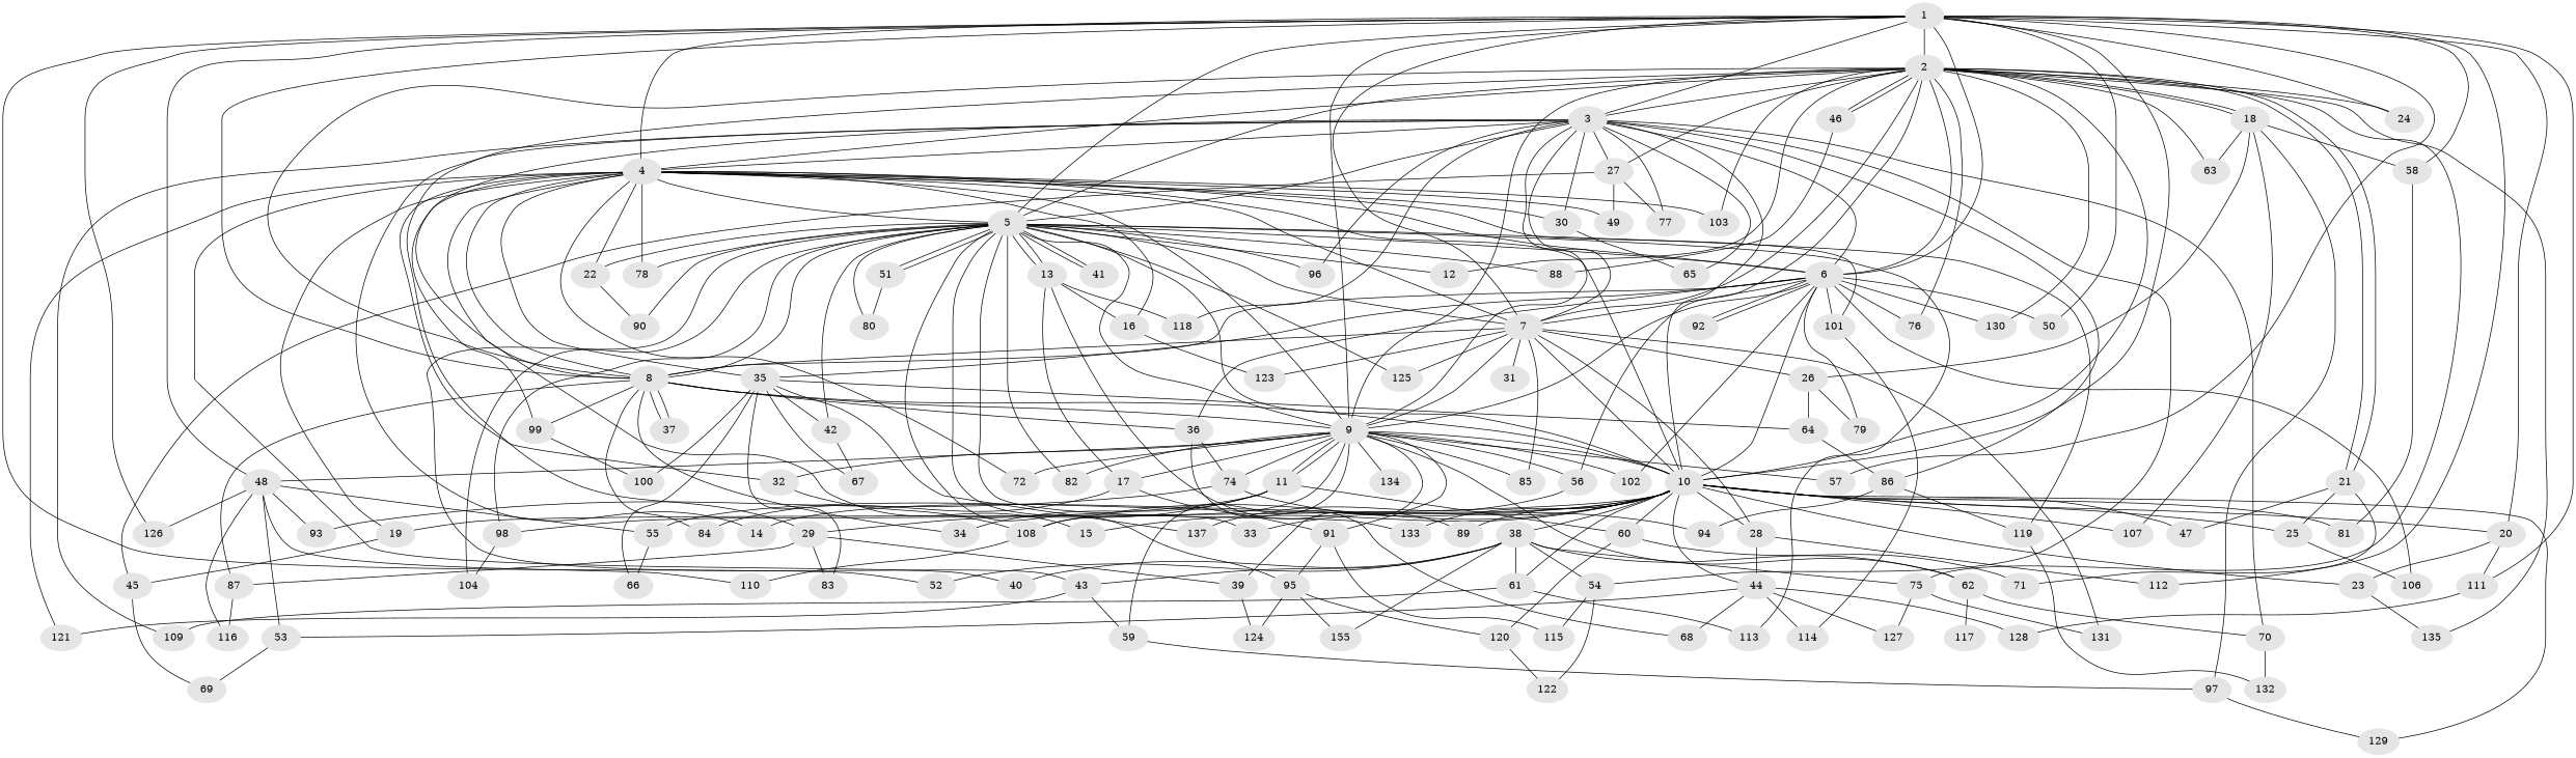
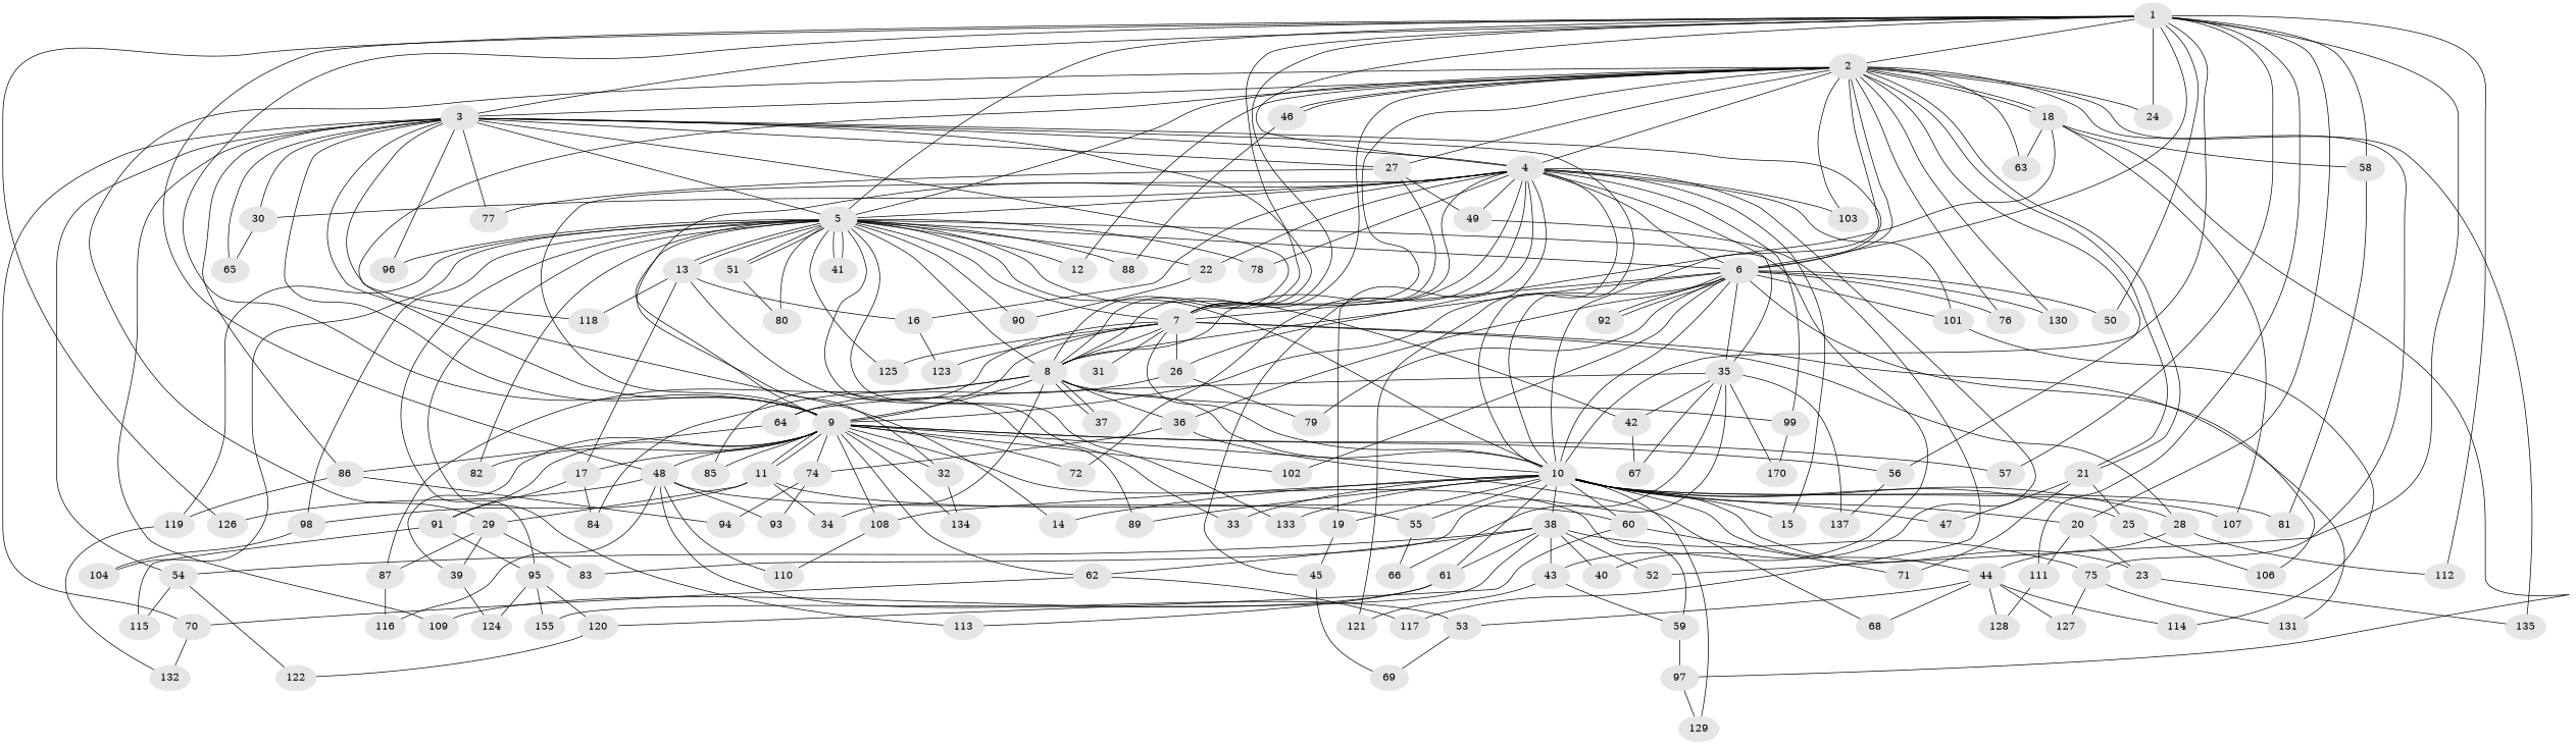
  graph {
    node [color=gray90 style=filled]
    1
    2
    3
    4
    5
    6
    7
    8
    9
    10
    20
    24
    48
    50
    52
    57
    58
    111
    112
    126
    12
    18
    21
    27
    29
    46
    56
    63
    75
    76
    103
    130
    135
    14
    30
    54
    65
    70
    77
    86
    96
    109
    118
    15
    16
    19
    22
    32
    35
    40
    49
    72
    78
    99
    101
    121
    13
    33
    41
    42
    43
    51
    80
    82
    88
    90
    95
    98
    104
    113
    119
    125
    133
    36
    79
    92
    102
    106
    26
    28
    31
    85
    123
    131
    34
    37
    84
    87
    11
    17
    39
    59
    62
    74
    91
    108
    134
    38
    23
    25
    44
    47
    55
    60
    61
    81
    89
    107
    129
    53
    93
    110
    116
    128
    97
    71
    45
    83
    137
    127
    115
    122
    132
    94
    64
    66
    67
-   100
+   100 [label=170]
    117
    114
    n131 [label=155]
    124
    120
    68
    69
    1 -- 2
    1 -- 3
    1 -- 4
    1 -- 5
    1 -- 6
    1 -- 7
    1 -- 8
    1 -- 9
    1 -- 10
    1 -- 20
    1 -- 24
    1 -- 48
    1 -- 50
    1 -- 52
    1 -- 57
    1 -- 58
    1 -- 111
    1 -- 112
    1 -- 126
    2 -- 3
    2 -- 4
    2 -- 5
    2 -- 6
    2 -- 7
    2 -- 8
    2 -- 9
    2 -- 10
    2 -- 24
    2 -- 12
    2 -- 18
    2 -- 18
    2 -- 21
    2 -- 21
    2 -- 27
    2 -- 29
    2 -- 46
    2 -- 46
    2 -- 56
    2 -- 63
    2 -- 75
    2 -- 76
    2 -- 103
    2 -- 130
    2 -- 135
    3 -- 4
    3 -- 5
    3 -- 6
    3 -- 7
    3 -- 8
    3 -- 9
    3 -- 10
    3 -- 27
    3 -- 14
    3 -- 30
    3 -- 54
    3 -- 65
    3 -- 70
    3 -- 77
    3 -- 86
    3 -- 96
    3 -- 109
    3 -- 118
    4 -- 5
    4 -- 6
    4 -- 7
    4 -- 8
    4 -- 9
    4 -- 10
    4 -- 103
    4 -- 30
    4 -- 15
    4 -- 16
    4 -- 19
    4 -- 22
    4 -- 32
    4 -- 35
    4 -- 40
    4 -- 49
    4 -- 72
    4 -- 78
    4 -- 99
    4 -- 101
    4 -- 121
    5 -- 6
    5 -- 7
    5 -- 8
    5 -- 9
    5 -- 10
    5 -- 12
    5 -- 96
    5 -- 22
    5 -- 78
    5 -- 13
    5 -- 13
    5 -- 33
    5 -- 41
    5 -- 41
    5 -- 42
    5 -- 43
    5 -- 51
    5 -- 51
    5 -- 80
    5 -- 82
    5 -- 88
    5 -- 90
    5 -- 95
    5 -- 98
    5 -- 104
    5 -- 113
    5 -- 119
    5 -- 125
    5 -- 133
    6 -- 7
    6 -- 8
    6 -- 9
    6 -- 10
    6 -- 50
    6 -- 76
    6 -- 130
    6 -- 35
    6 -- 101
    6 -- 36
    6 -- 79
    6 -- 92
    6 -- 92
    6 -- 102
    6 -- 106
    7 -- 8
    7 -- 9
    7 -- 10
    7 -- 125
    7 -- 26
    7 -- 28
    7 -- 31
    7 -- 85
    7 -- 123
    7 -- 131
    8 -- 9
    8 -- 10
    8 -- 99
    8 -- 36
    8 -- 34
    8 -- 37
    8 -- 37
    8 -- 84
    8 -- 87
    9 -- 10
    9 -- 48
    9 -- 57
    9 -- 56
    9 -- 32
    9 -- 72
    9 -- 82
    9 -- 102
    9 -- 85
    9 -- 11
    9 -- 11
    9 -- 17
    9 -- 39
    9 -- 59
    9 -- 62
    9 -- 74
    9 -- 91
    9 -- 108
    9 -- 134
    10 -- 20
    10 -- 14
    10 -- 15
    10 -- 19
    10 -- 33
    10 -- 133
    10 -- 28
    10 -- 108
    10 -- 38
    10 -- 23
    10 -- 25
    10 -- 44
    10 -- 47
    10 -- 55
    10 -- 60
    10 -- 61
    10 -- 81
    10 -- 89
    10 -- 107
    10 -- 129
    20 -- 111
    20 -- 23
    48 -- 126
    48 -- 55
    48 -- 53
    48 -- 93
    48 -- 110
    48 -- 116
    58 -- 81
    111 -- 128
    18 -- 58
    18 -- 63
    18 -- 26
    18 -- 107
    18 -- 97
    21 -- 25
    21 -- 47
    21 -- 71
    27 -- 77
    27 -- 49
    27 -- 45
    29 -- 87
    29 -- 39
    29 -- 83
    46 -- 88
    56 -- 137
    75 -- 131
    75 -- 127
    30 -- 65
    54 -- 115
    54 -- 122
    70 -- 132
    86 -- 119
    86 -- 94
    16 -- 123
    19 -- 45
    22 -- 90
-   32 -- 108
+   32 -- 134
    35 -- 42
    35 -- 83
    35 -- 137
    35 -- 64
    35 -- 66
    35 -- 67
    35 -- 100
+   49 -- 117
    99 -- 100
    101 -- 114
    13 -- 118
    13 -- 16
    13 -- 17
    13 -- 89
    42 -- 67
    43 -- 121
    43 -- 59
    51 -- 80
    95 -- n131
    95 -- 124
    95 -- 120
    98 -- 104
    119 -- 132
    36 -- 74
    36 -- 68
    26 -- 79
    26 -- 64
    28 -- 112
    28 -- 44
    87 -- 116
    11 -- 29
    11 -- 98
    11 -- 34
    11 -- 60
    17 -- 84
    17 -- 91
    39 -- 124
    59 -- 97
    62 -- 70
    62 -- 117
    74 -- 93
    74 -- 94
    91 -- 95
    91 -- 115
    108 -- 110
    38 -- 52
    38 -- 75
    38 -- 54
    38 -- 40
    38 -- 43
    38 -- 62
    38 -- 61
    38 -- n131
    23 -- 135
    25 -- 106
    44 -- 53
    44 -- 128
    44 -- 127
    44 -- 114
    44 -- 68
    55 -- 66
    60 -- 71
    60 -- 120
    61 -- 109
    61 -- 113
    53 -- 69
    97 -- 129
    45 -- 69
    64 -- 86
    120 -- 122
  }
